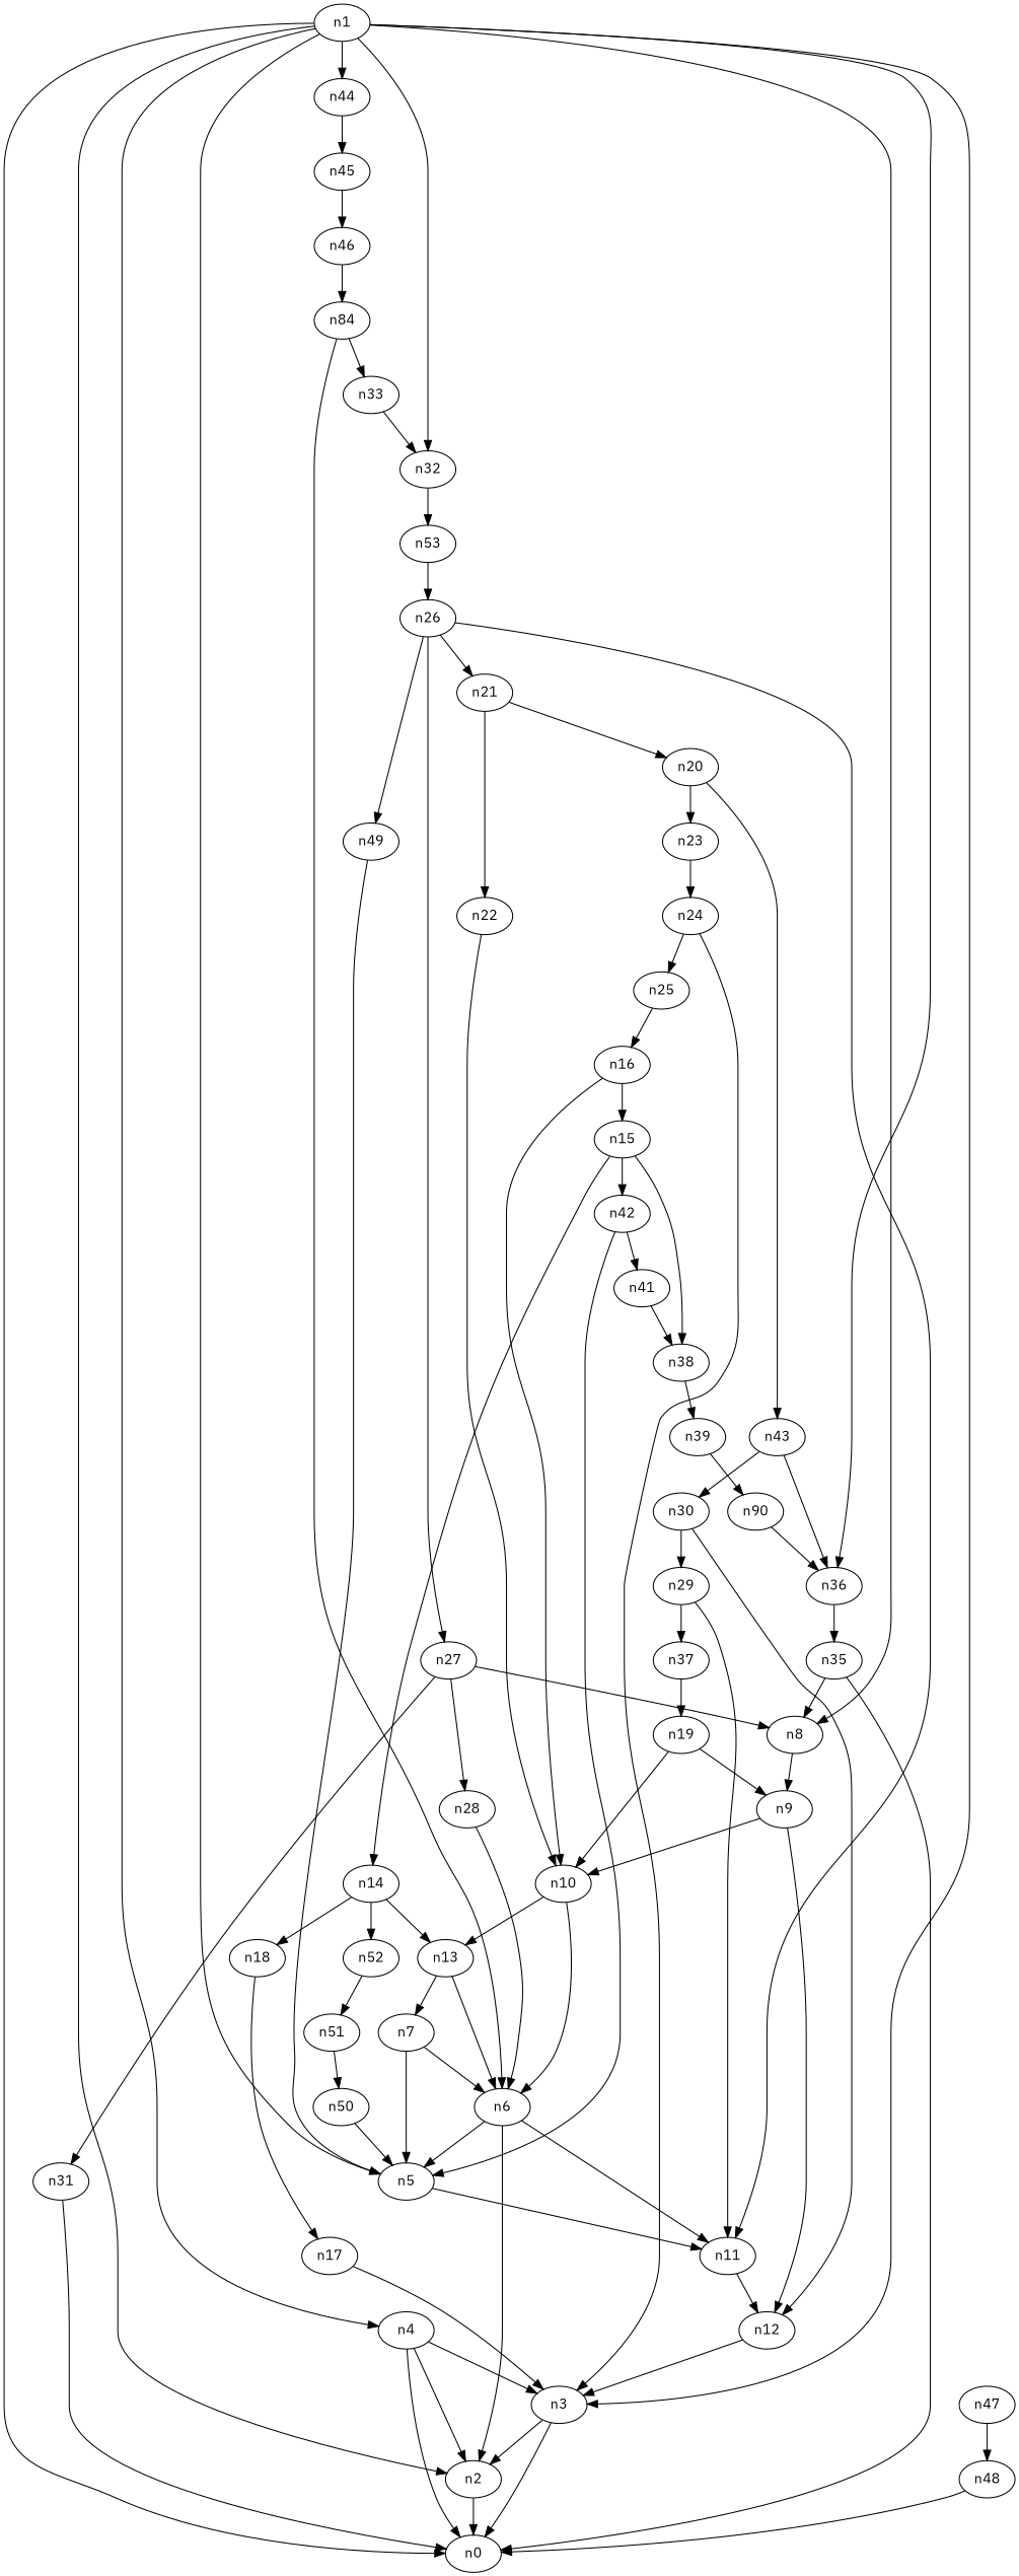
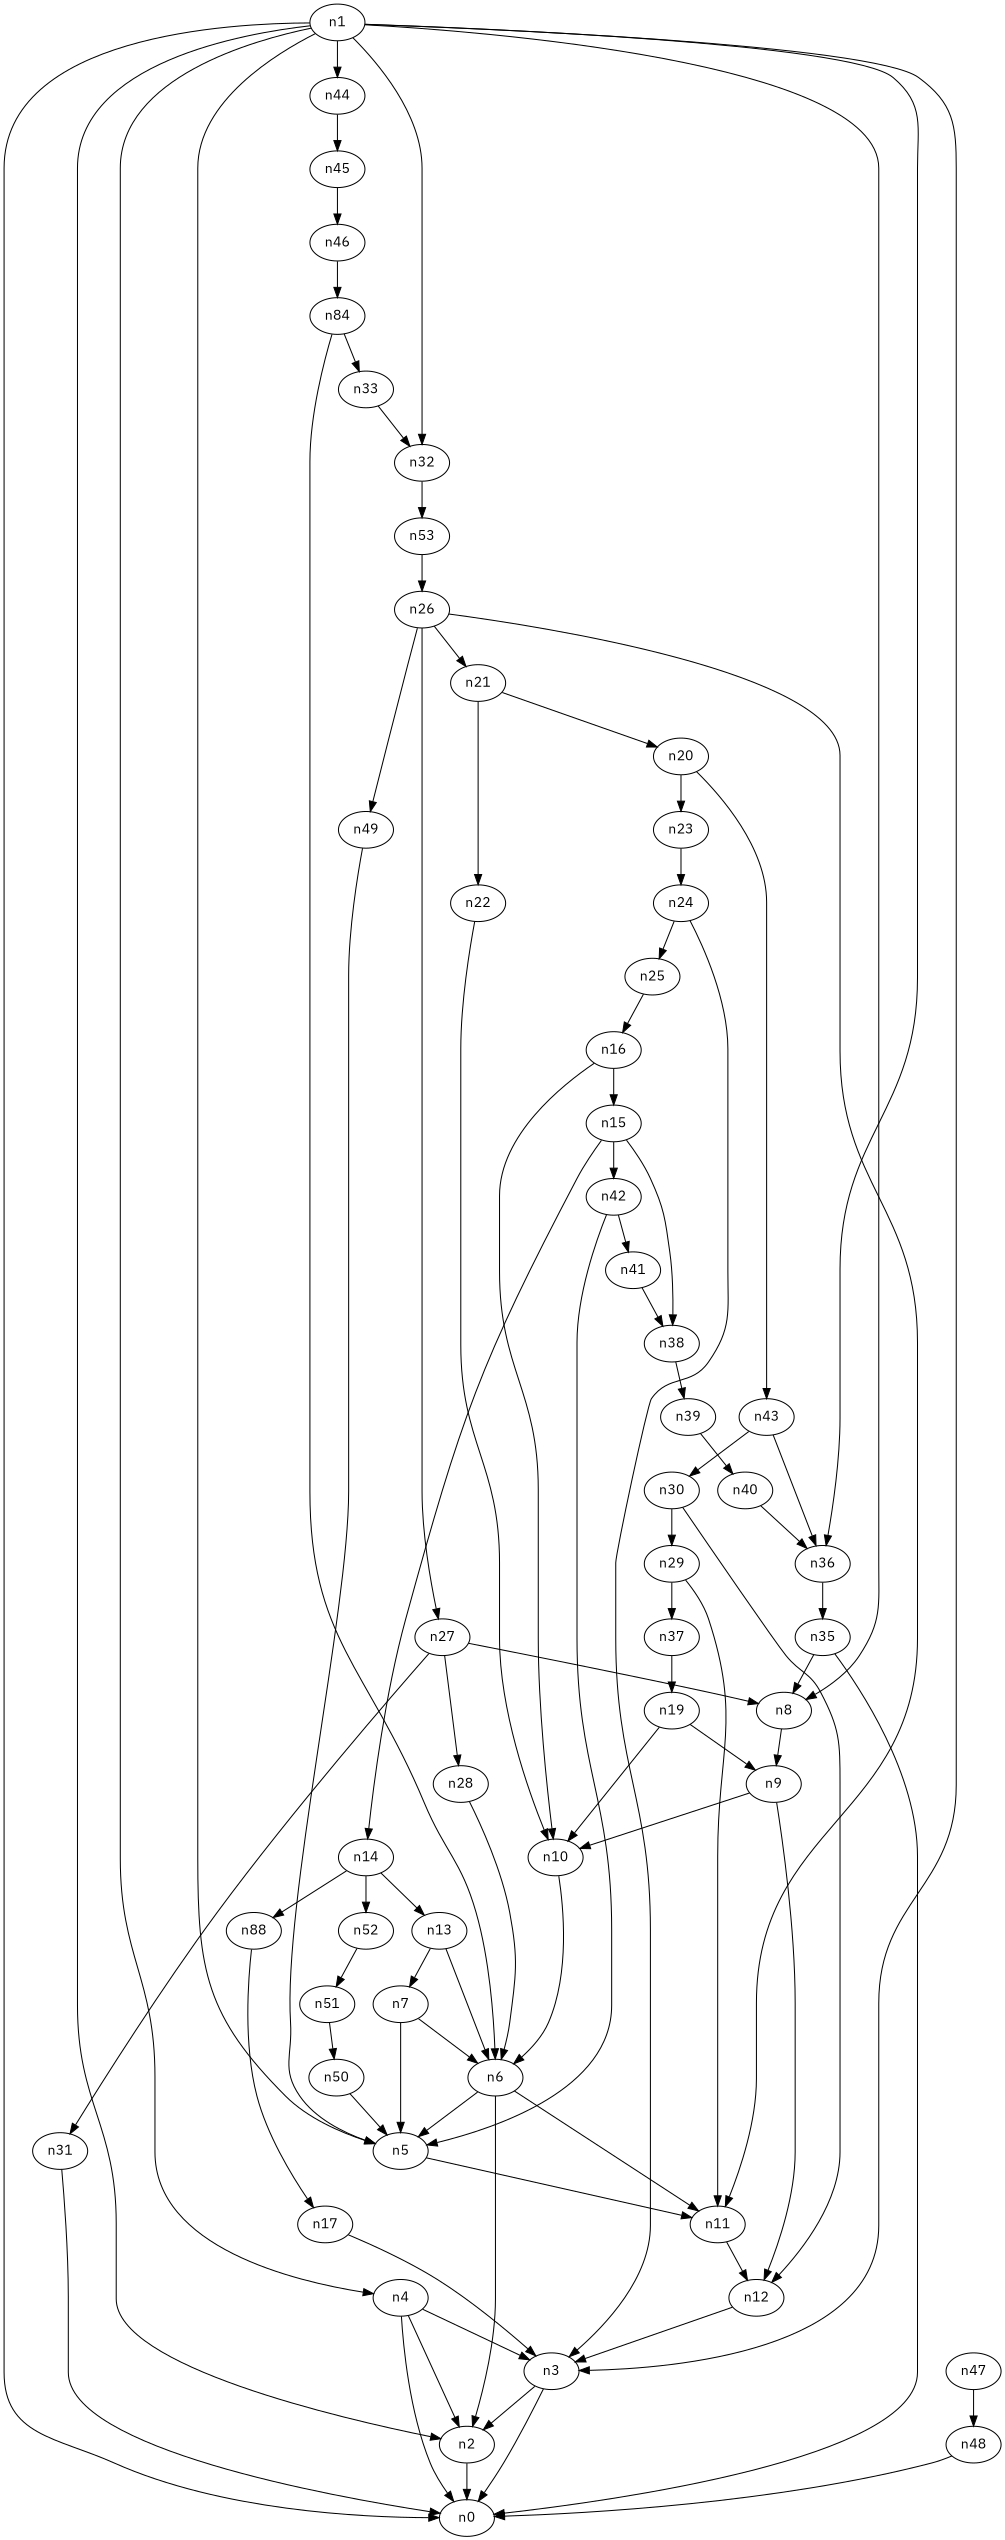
  digraph {
    fontname="IBM Plex Sans"
    node [fontname="IBM Plex Sans"]
    edge [fontname="IBM Plex Sans"]
    n1
    n0
    n2
    n3
    n4
    n5
    n8
    n32
    n36
    n44
    n11
    n9
    n20
    n23
    n43
    n53
    n35
    n45
    n12
    n10
    n24
    n30
    n26
    n46
    n6
    n7
    n13
    n14
-   n18
+   n18 [label=n88]
    n52
    n17
    n51
    n50
    n15
    n38
    n42
    n39
    n41
-   n40 [label=n90]
+   n40
    n16
    n19
    n25
    n29
    n21
    n22
    n27
    n49
    n28
    n31
    n47
    n48
    n37
    n33
    n34 [label=n84]
    n1 -> n0
    n1 -> n2
    n1 -> n3
    n1 -> n4
    n1 -> n5
    n1 -> n8
    n1 -> n32
    n1 -> n36
    n1 -> n44
    n2 -> n0
    n3 -> n0
    n3 -> n2
    n4 -> n0
    n4 -> n2
    n4 -> n3
    n5 -> n11
    n8 -> n9
    n32 -> n53
    n36 -> n35
    n44 -> n45
    n11 -> n12
    n9 -> n12
    n9 -> n10
    n20 -> n23
    n20 -> n43
    n23 -> n24
    n43 -> n36
    n43 -> n30
    n53 -> n26
    n35 -> n0
    n35 -> n8
    n45 -> n46
    n12 -> n3
    n10 -> n6
-   n10 -> n13
    n24 -> n3
    n24 -> n25
    n30 -> n12
    n30 -> n29
    n26 -> n11
    n26 -> n21
    n26 -> n27
    n26 -> n49
    n46 -> n34
    n6 -> n2
    n6 -> n5
    n6 -> n11
    n7 -> n5
    n7 -> n6
    n13 -> n6
    n13 -> n7
    n14 -> n13
    n14 -> n18
    n14 -> n52
    n18 -> n17
    n52 -> n51
    n17 -> n3
    n51 -> n50
    n50 -> n5
    n15 -> n14
    n15 -> n38
    n15 -> n42
    n38 -> n39
    n42 -> n5
    n42 -> n41
    n39 -> n40
    n41 -> n38
    n40 -> n36
    n16 -> n10
    n16 -> n15
    n19 -> n9
    n19 -> n10
    n25 -> n16
    n29 -> n11
    n29 -> n37
    n21 -> n20
    n21 -> n22
    n22 -> n10
    n27 -> n8
    n27 -> n28
    n27 -> n31
    n49 -> n5
    n28 -> n6
    n31 -> n0
    n47 -> n48
    n48 -> n0
    n37 -> n19
    n33 -> n32
    n34 -> n6
    n34 -> n33
  }
